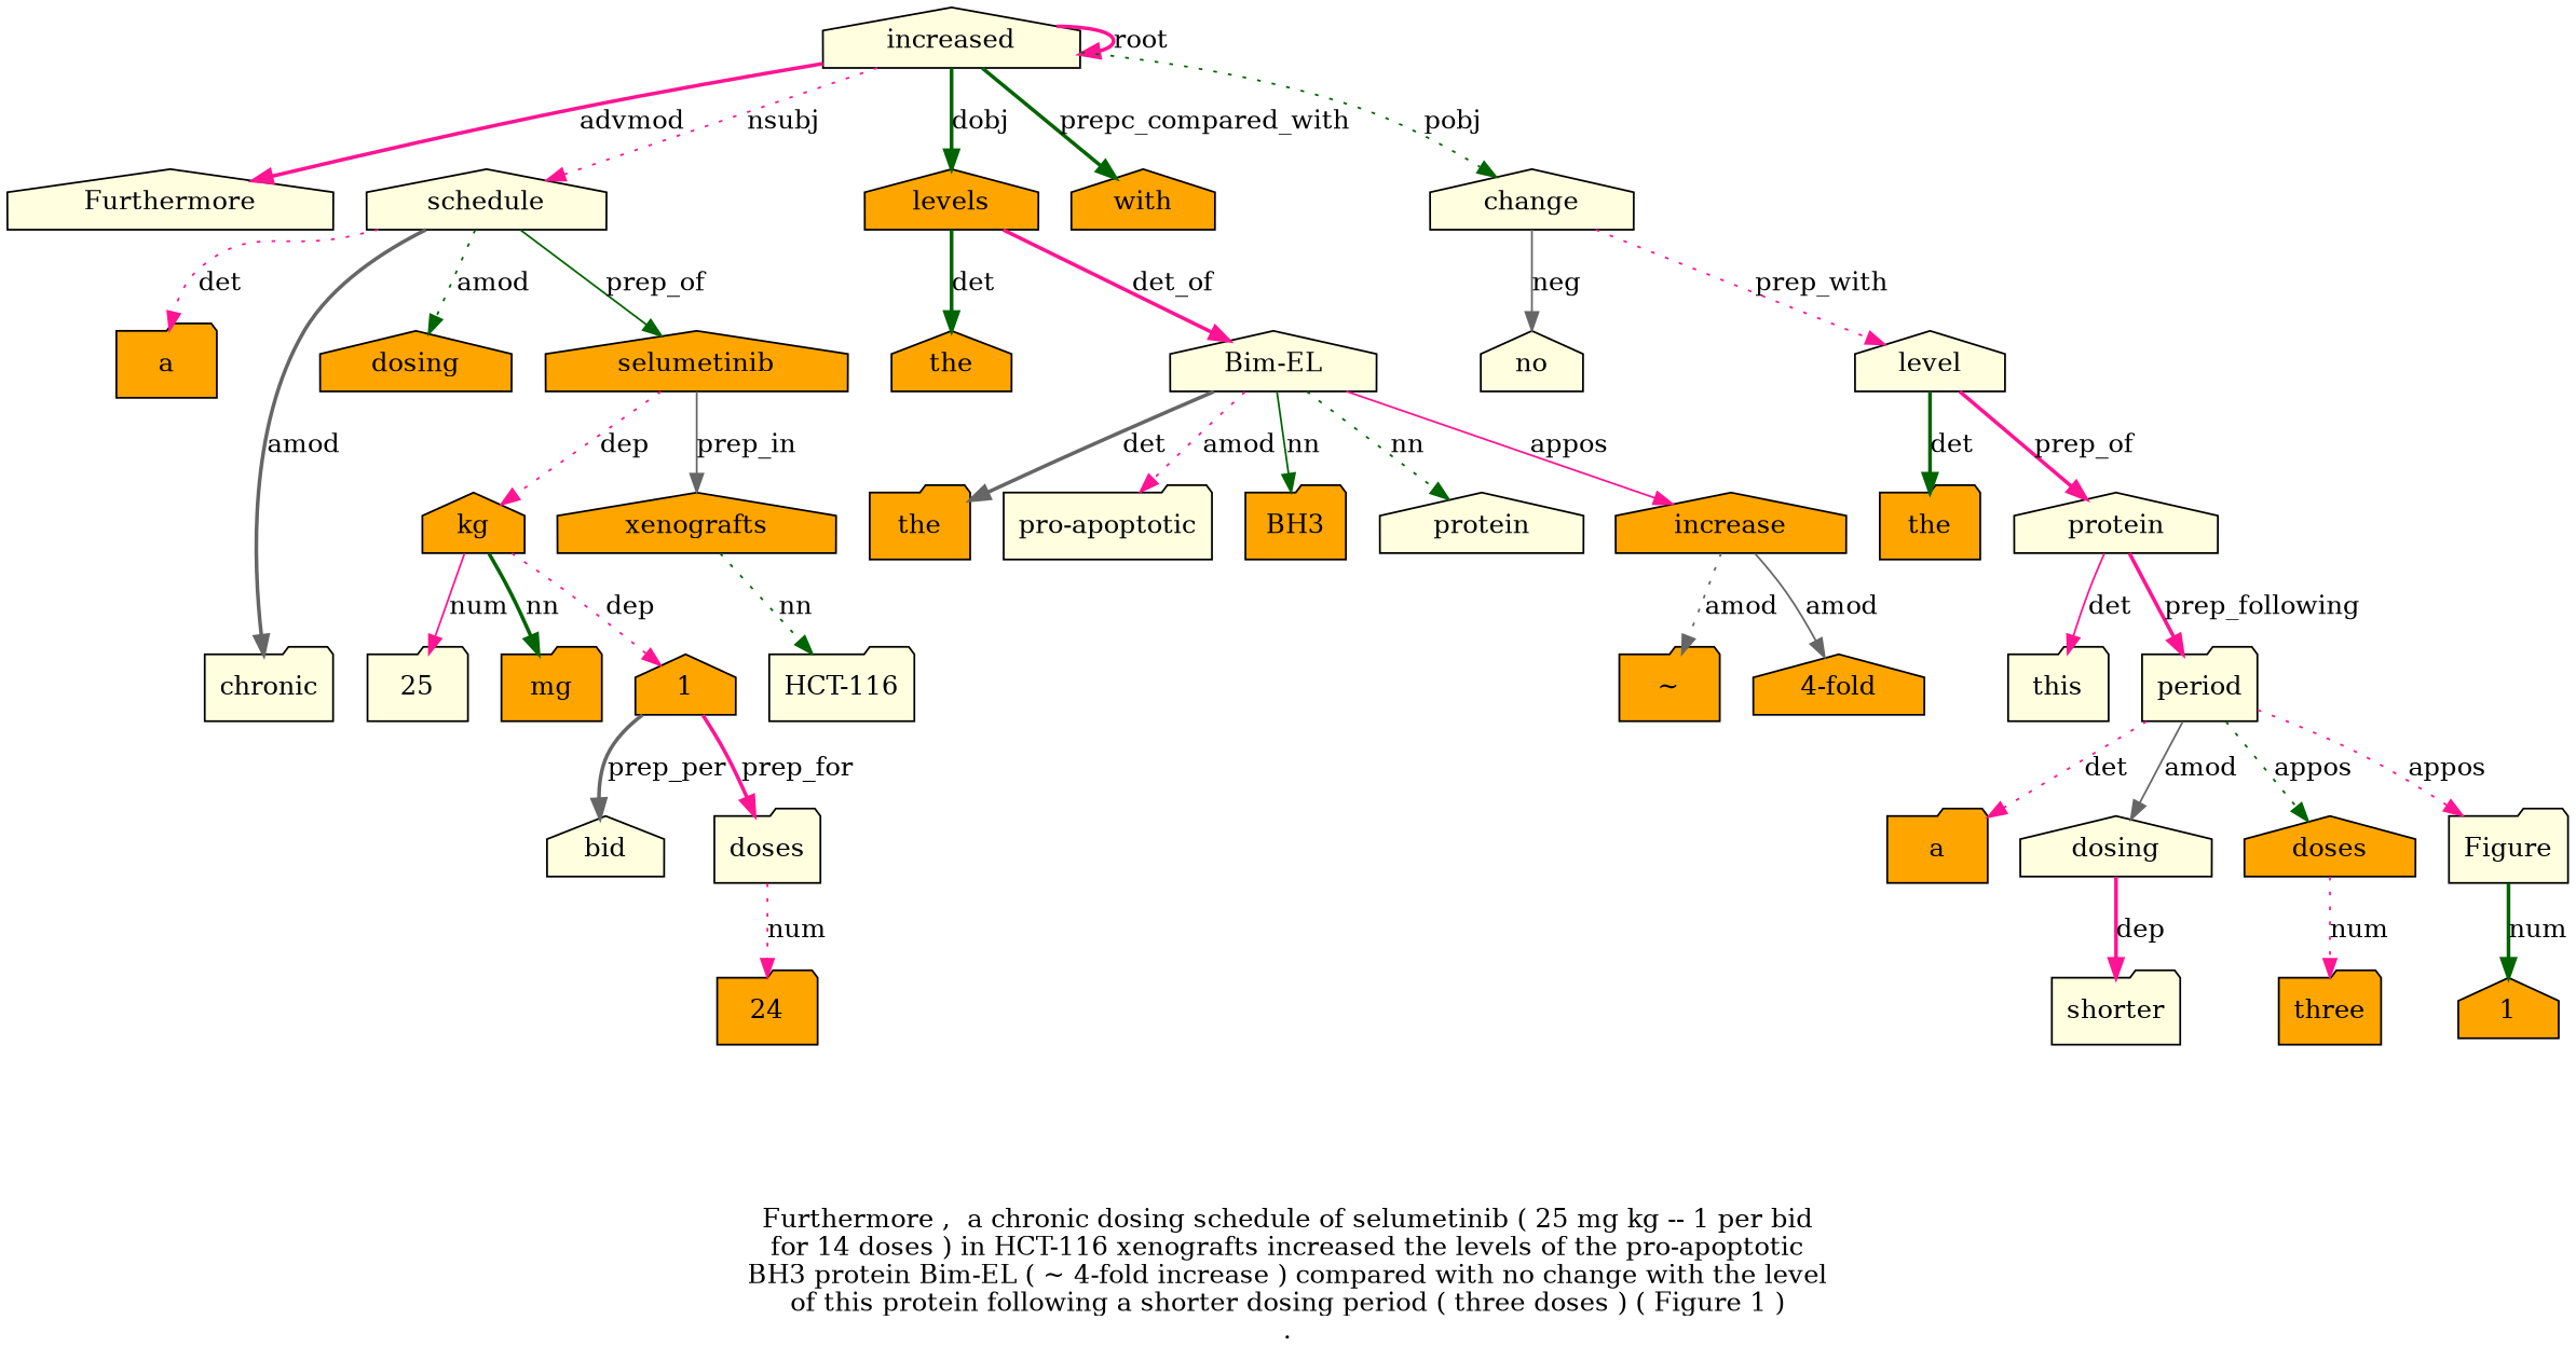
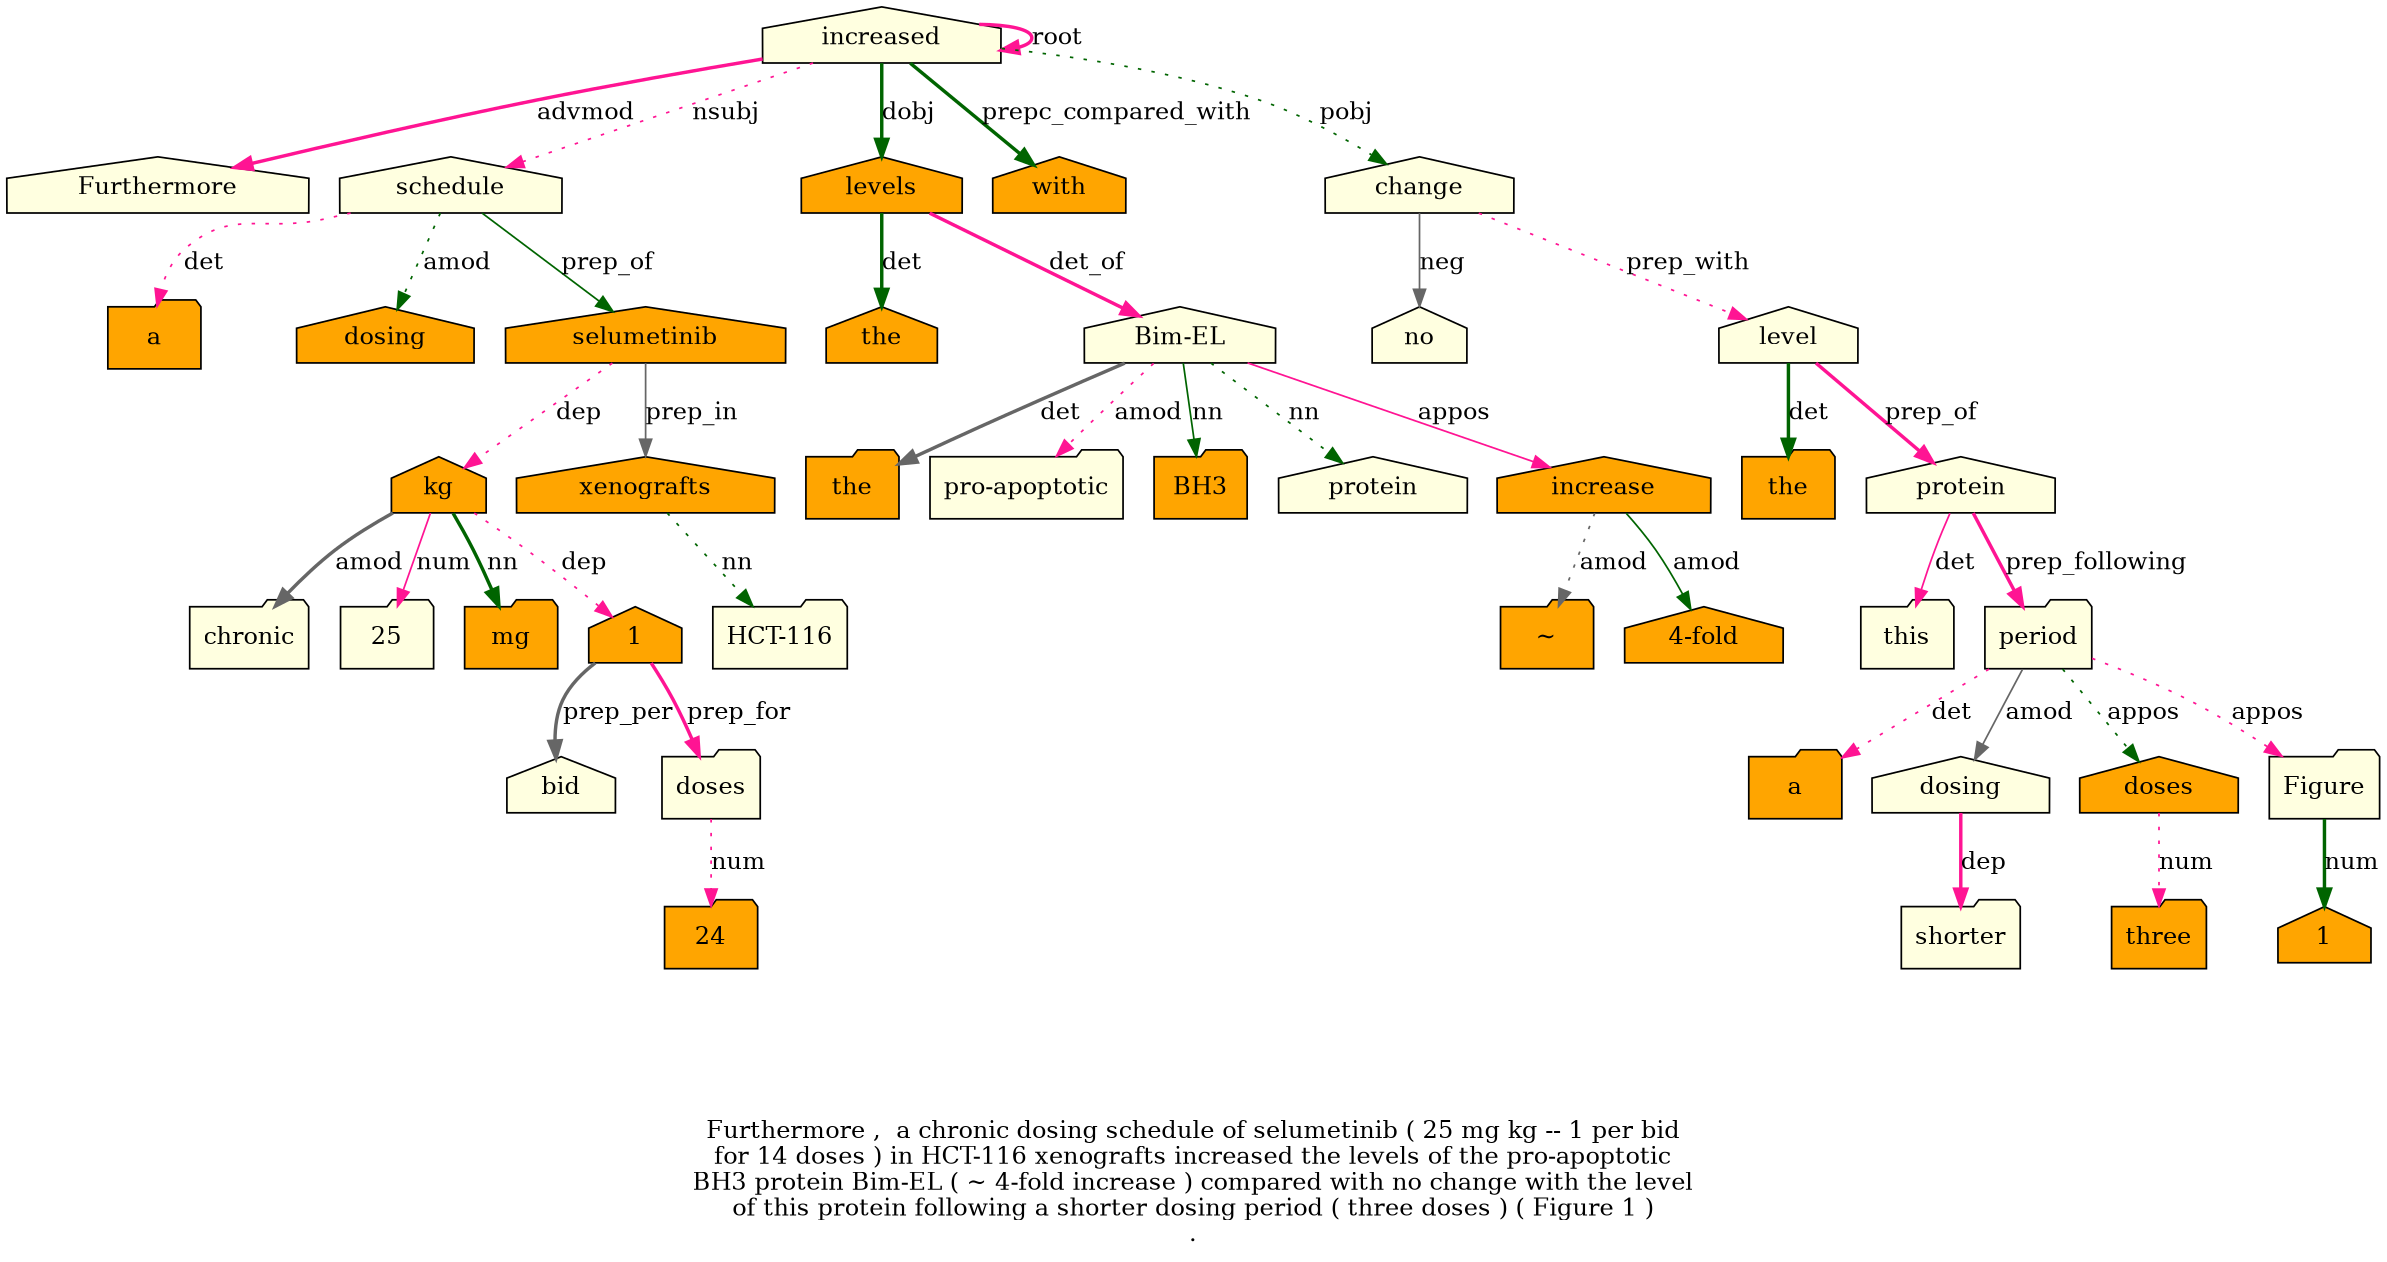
  digraph {
    label="Furthermore ,  a chronic dosing schedule of selumetinib ( 25 mg kg -- 1 per bid\nfor 14 doses ) in HCT-116 xenografts increased the levels of the pro-apoptotic\nBH3 protein Bim-EL ( ∼ 4-fold increase ) compared with no change with the level\nof this protein following a shorter dosing period ( three doses ) ( Figure 1 )\n."
    node [fillcolor=orange shape=house style=filled]
    edge [color=deeppink style=bold]
    n1 [fillcolor=lightyellow label=increased]
    n2 [fillcolor=lightyellow label=Furthermore]
    n3 [fillcolor=lightyellow label=schedule]
    n4 [label=levels]
    n5 [label=with]
    n6 [fillcolor=lightyellow label=change]
    n7 [label=a shape=folder]
    n8 [fillcolor=lightyellow label=chronic shape=folder]
    n9 [label=dosing]
    n10 [label=selumetinib]
    n11 [label=the]
    n12 [fillcolor=lightyellow label="Bim-EL"]
    n13 [fillcolor=lightyellow label=no]
    n14 [fillcolor=lightyellow label=level]
    n15 [label=kg]
    n16 [label=xenografts]
    n17 [fillcolor=lightyellow label=25 shape=folder]
    n18 [label=mg shape=folder]
    n19 [label=1]
    n20 [fillcolor=lightyellow label="HCT-116" shape=folder]
    n21 [fillcolor=lightyellow label=bid]
    n22 [fillcolor=lightyellow label=doses shape=folder]
    n23 [label=24 shape=folder]
    n24 [label=the shape=folder]
    n25 [fillcolor=lightyellow label="pro-apoptotic" shape=folder]
    n26 [label=BH3 shape=folder]
    n27 [fillcolor=lightyellow label=protein]
    n28 [label=increase]
    n29 [label="∼" shape=folder]
    n30 [label="4-fold"]
    n31 [label=the shape=folder]
    n32 [fillcolor=lightyellow label=protein]
    n33 [fillcolor=lightyellow label=this shape=folder]
    n34 [fillcolor=lightyellow label=period shape=folder]
    n35 [label=a shape=folder]
    n36 [fillcolor=lightyellow label=dosing]
    n37 [label=doses]
    n38 [fillcolor=lightyellow label=Figure shape=folder]
    n39 [fillcolor=lightyellow label=shorter shape=folder]
    n40 [label=three shape=folder]
    n41 [label=1]
    n1 -> n1 [label=root]
    n1 -> n2 [label=advmod]
    n1 -> n3 [label=nsubj style=dotted]
    n1 -> n4 [color=darkgreen label=dobj]
    n1 -> n5 [color=darkgreen label=prepc_compared_with]
    n1 -> n6 [color=darkgreen label=pobj style=dotted]
    n3 -> n7 [label=det style=dotted]
-   n3 -> n8 [color=gray40 label=amod]
+   n15 -> n8 [color=gray40 label=amod]
    n3 -> n9 [color=darkgreen label=amod style=dotted]
    n3 -> n10 [color=darkgreen label=prep_of style=solid]
    n4 -> n11 [color=darkgreen label=det]
    n4 -> n12 [label=det_of]
    n6 -> n13 [color=gray40 label=neg style=solid]
    n6 -> n14 [label=prep_with style=dotted]
    n10 -> n15 [label=dep style=dotted]
    n10 -> n16 [color=gray40 label=prep_in style=solid]
    n12 -> n24 [color=gray40 label=det]
    n12 -> n25 [label=amod style=dotted]
    n12 -> n26 [color=darkgreen label=nn style=solid]
    n12 -> n27 [color=darkgreen label=nn style=dotted]
    n12 -> n28 [label=appos style=solid]
    n14 -> n31 [color=darkgreen label=det]
    n14 -> n32 [label=prep_of]
    n15 -> n17 [label=num style=solid]
    n15 -> n18 [color=darkgreen label=nn]
    n15 -> n19 [label=dep style=dotted]
    n16 -> n20 [color=darkgreen label=nn style=dotted]
    n19 -> n21 [color=gray40 label=prep_per]
    n19 -> n22 [label=prep_for]
    n22 -> n23 [label=num style=dotted]
    n28 -> n29 [color=gray40 label=amod style=dotted]
-   n28 -> n30 [color=gray40 label=amod style=solid]
+   n28 -> n30 [color=darkgreen label=amod style=solid]
    n32 -> n33 [label=det style=solid]
    n32 -> n34 [label=prep_following]
    n34 -> n35 [label=det style=dotted]
    n34 -> n36 [color=gray40 label=amod style=solid]
    n34 -> n37 [color=darkgreen label=appos style=dotted]
    n34 -> n38 [label=appos style=dotted]
    n36 -> n39 [label=dep]
    n37 -> n40 [label=num style=dotted]
    n38 -> n41 [color=darkgreen label=num]
  }
